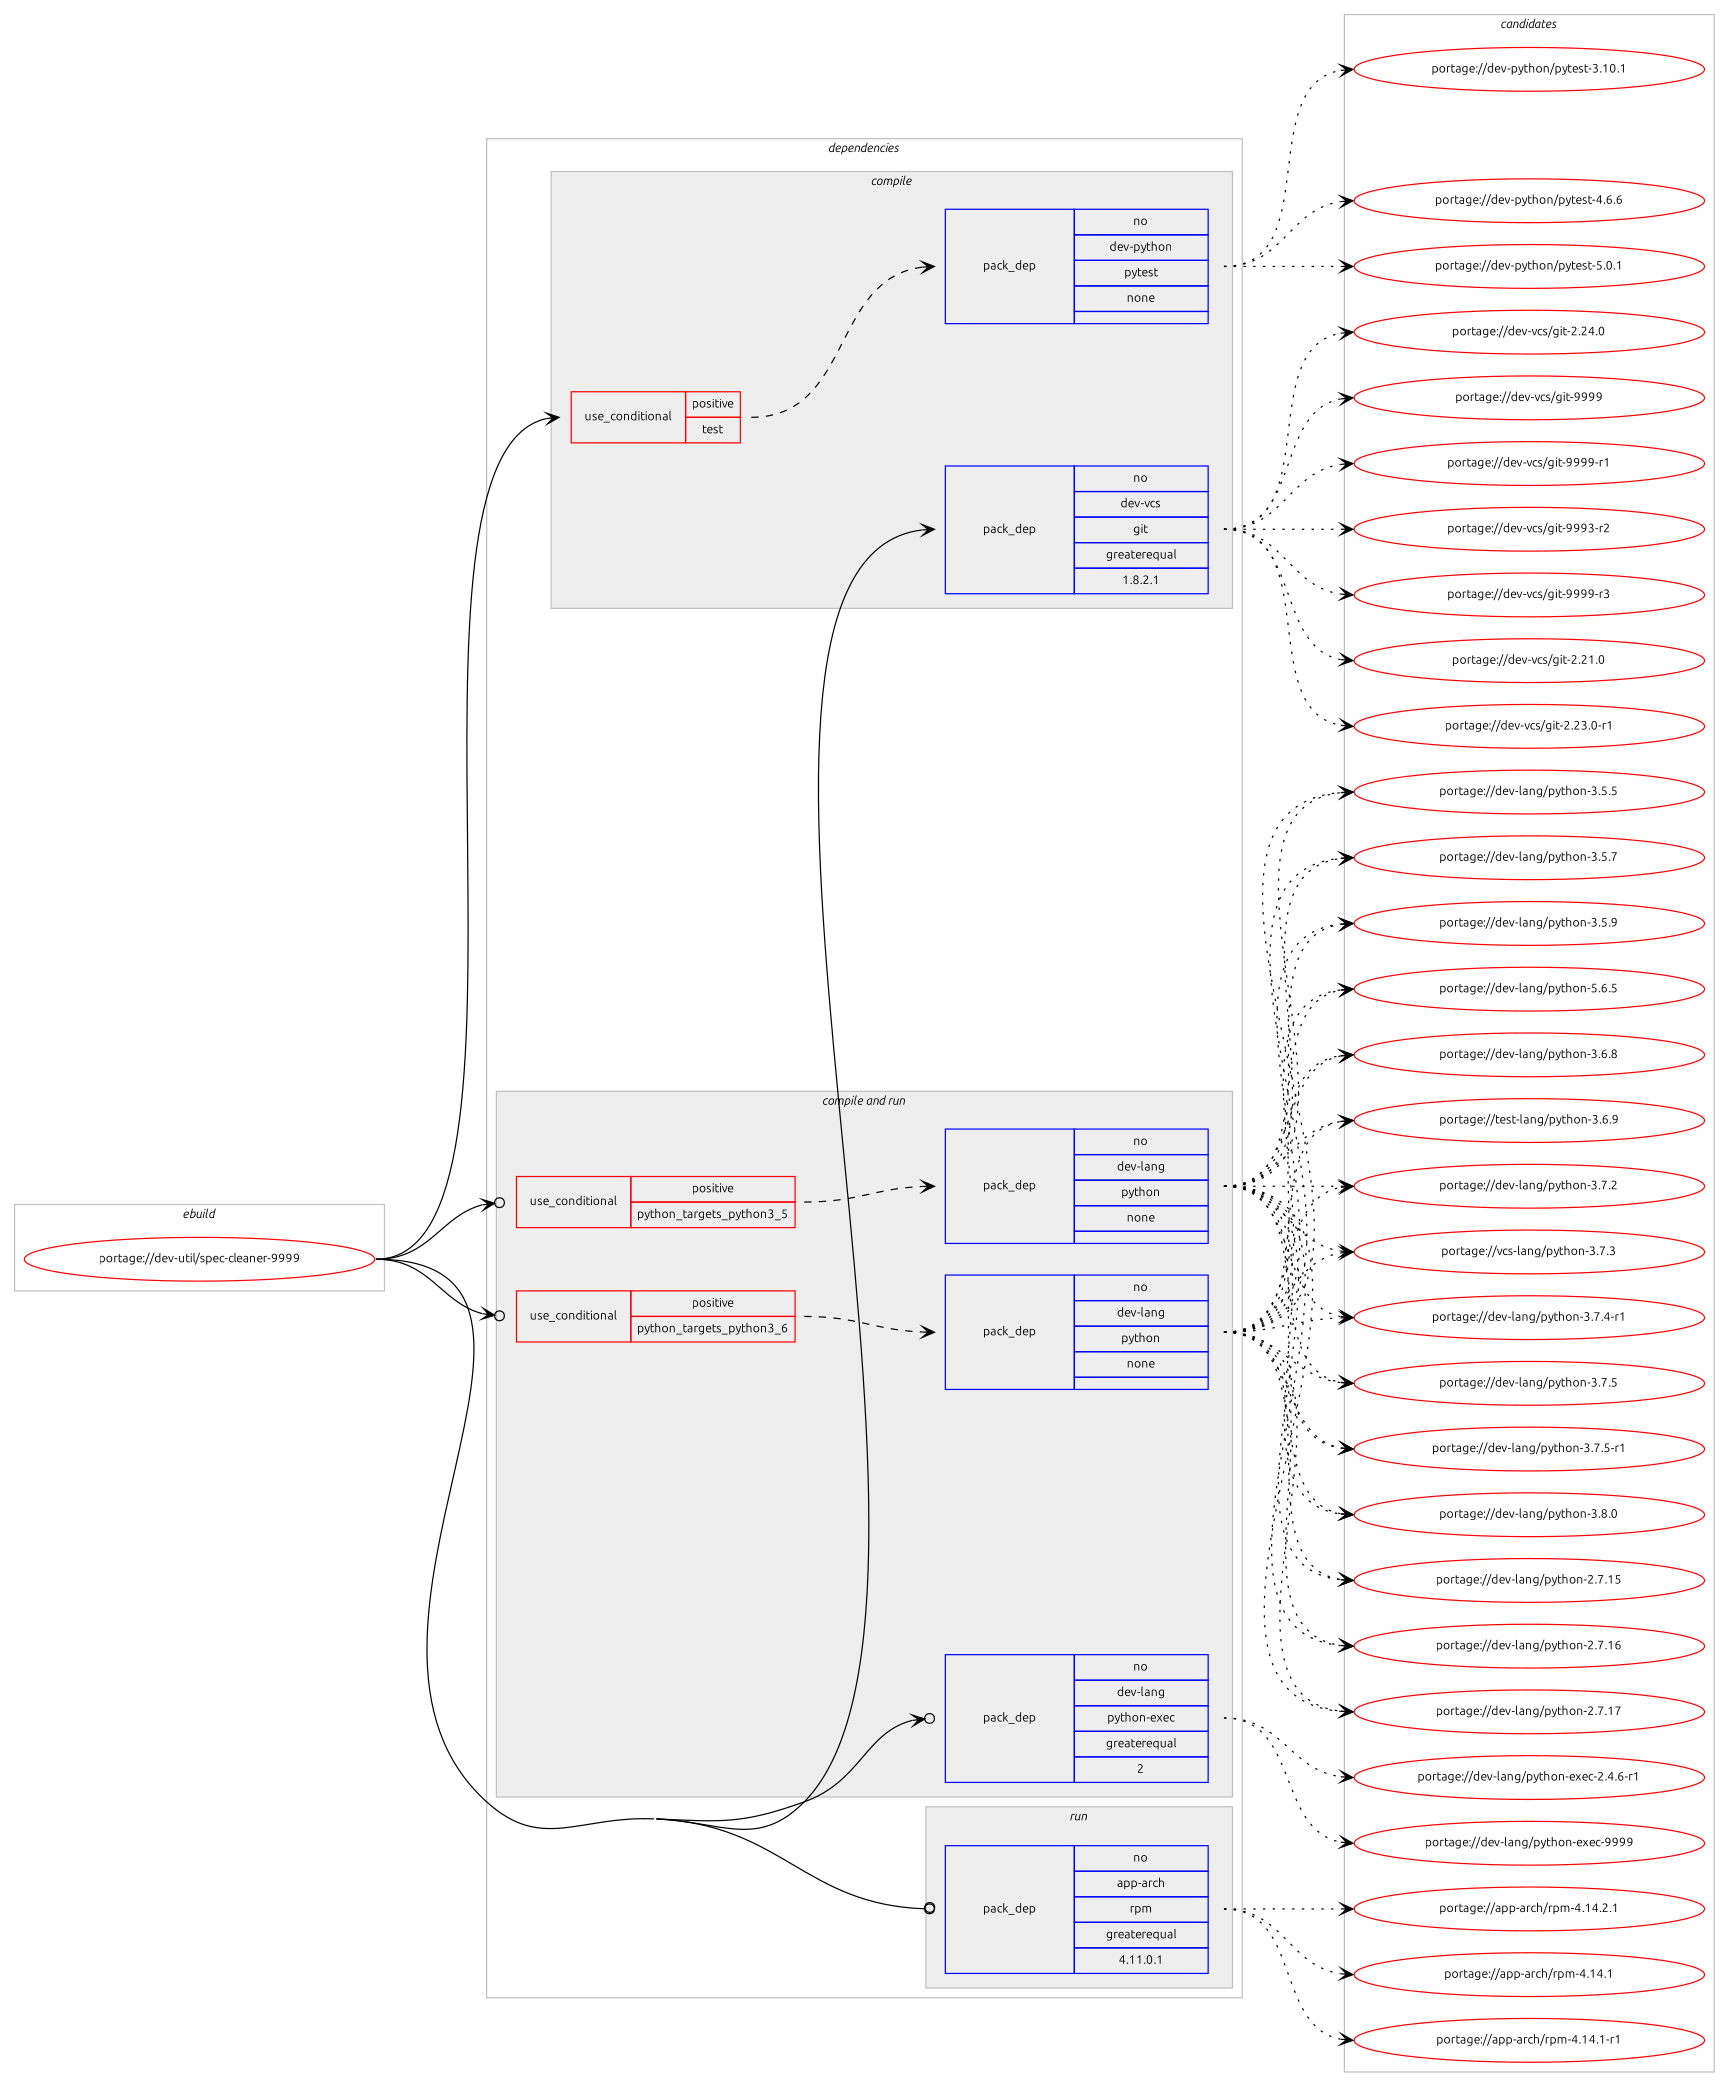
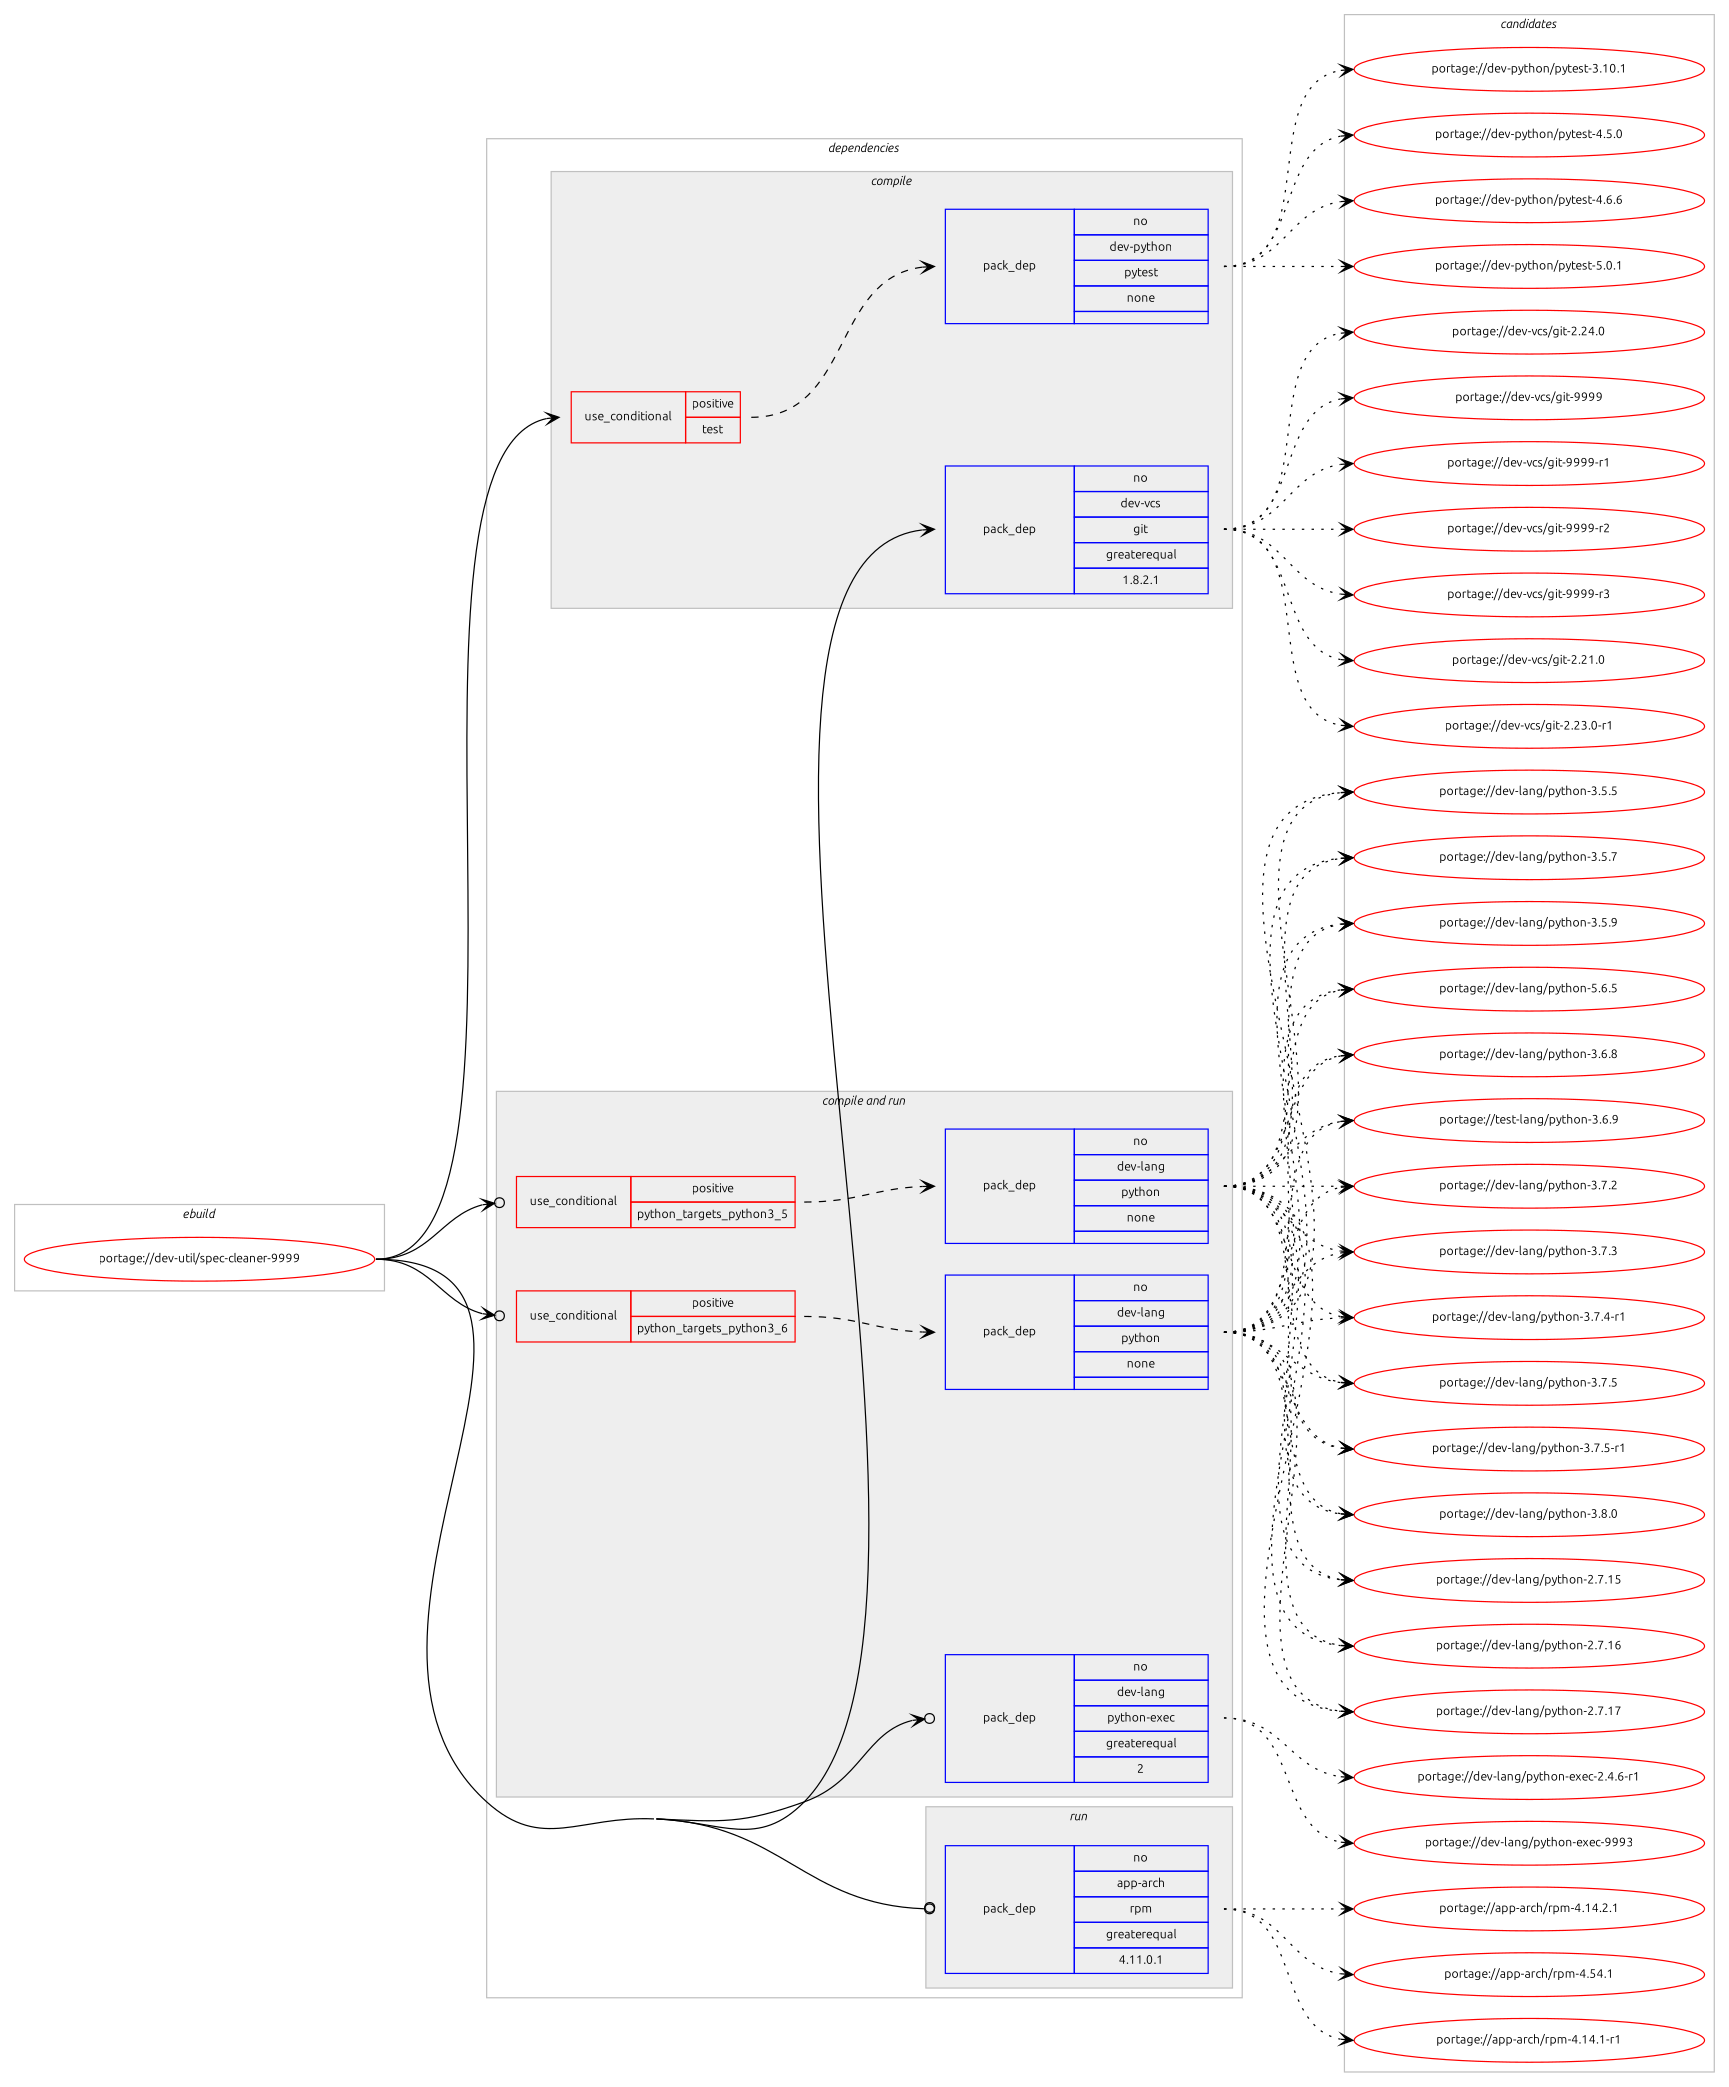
  digraph {
    compound=true
    concentrate=true
    fontname=Ubuntu
    fontsize=10
    newrank=true
    rankdir=LR
    ranksep=1.5
    node [color=red fontname=Ubuntu fontsize=10]
    edge [arrowhead=vee fontname=Ubuntu headport=w style=dotted tailport=e weight=100]
    n1 [label="portage://dev-util/spec-cleaner-9999" width=4]
    n2 [color=blue label=<<TABLE BORDER="0" CELLBORDER="1" CELLSPACING="0" CELLPADDING="4" WIDTH="220"><TR><TD ROWSPAN="6" CELLPADDING="30">pack_dep</TD></TR><TR><TD WIDTH="110">no</TD></TR><TR><TD>dev-python</TD></TR><TR><TD>pytest</TD></TR><TR><TD>none</TD></TR><TR><TD></TD></TR></TABLE>> shape=none]
    n3 [label=<<TABLE BORDER="0" CELLBORDER="1" CELLSPACING="0" CELLPADDING="4"><TR><TD ROWSPAN="3" CELLPADDING="10">use_conditional</TD></TR><TR><TD>positive</TD></TR><TR><TD>test</TD></TR></TABLE>> shape=none]
    n4 [color=blue label=<<TABLE BORDER="0" CELLBORDER="1" CELLSPACING="0" CELLPADDING="4" WIDTH="220"><TR><TD ROWSPAN="6" CELLPADDING="30">pack_dep</TD></TR><TR><TD WIDTH="110">no</TD></TR><TR><TD>dev-vcs</TD></TR><TR><TD>git</TD></TR><TR><TD>greaterequal</TD></TR><TR><TD>1.8.2.1</TD></TR></TABLE>> shape=none]
    n5 [color=blue label=<<TABLE BORDER="0" CELLBORDER="1" CELLSPACING="0" CELLPADDING="4" WIDTH="220"><TR><TD ROWSPAN="6" CELLPADDING="30">pack_dep</TD></TR><TR><TD WIDTH="110">no</TD></TR><TR><TD>dev-lang</TD></TR><TR><TD>python</TD></TR><TR><TD>none</TD></TR><TR><TD></TD></TR></TABLE>> shape=none]
    n6 [label=<<TABLE BORDER="0" CELLBORDER="1" CELLSPACING="0" CELLPADDING="4"><TR><TD ROWSPAN="3" CELLPADDING="10">use_conditional</TD></TR><TR><TD>positive</TD></TR><TR><TD>python_targets_python3_5</TD></TR></TABLE>> shape=none]
    n7 [color=blue label=<<TABLE BORDER="0" CELLBORDER="1" CELLSPACING="0" CELLPADDING="4" WIDTH="220"><TR><TD ROWSPAN="6" CELLPADDING="30">pack_dep</TD></TR><TR><TD WIDTH="110">no</TD></TR><TR><TD>dev-lang</TD></TR><TR><TD>python</TD></TR><TR><TD>none</TD></TR><TR><TD></TD></TR></TABLE>> shape=none]
    n8 [label=<<TABLE BORDER="0" CELLBORDER="1" CELLSPACING="0" CELLPADDING="4"><TR><TD ROWSPAN="3" CELLPADDING="10">use_conditional</TD></TR><TR><TD>positive</TD></TR><TR><TD>python_targets_python3_6</TD></TR></TABLE>> shape=none]
    n9 [color=blue label=<<TABLE BORDER="0" CELLBORDER="1" CELLSPACING="0" CELLPADDING="4" WIDTH="220"><TR><TD ROWSPAN="6" CELLPADDING="30">pack_dep</TD></TR><TR><TD WIDTH="110">no</TD></TR><TR><TD>dev-lang</TD></TR><TR><TD>python-exec</TD></TR><TR><TD>greaterequal</TD></TR><TR><TD>2</TD></TR></TABLE>> shape=none]
    n10 [color=blue label=<<TABLE BORDER="0" CELLBORDER="1" CELLSPACING="0" CELLPADDING="4" WIDTH="220"><TR><TD ROWSPAN="6" CELLPADDING="30">pack_dep</TD></TR><TR><TD WIDTH="110">no</TD></TR><TR><TD>app-arch</TD></TR><TR><TD>rpm</TD></TR><TR><TD>greaterequal</TD></TR><TR><TD>4.11.0.1</TD></TR></TABLE>> shape=none]
    n11 [label="portage://dev-python/pytest-3.10.1" width=4]
+   n12 [label="portage://dev-python/pytest-4.5.0" width=4]
    n13 [label="portage://dev-python/pytest-4.6.6" width=4]
    n14 [label="portage://dev-python/pytest-5.0.1" width=4]
    n15 [label="portage://dev-vcs/git-2.21.0" width=4]
    n16 [label="portage://dev-vcs/git-2.23.0-r1" width=4]
    n17 [label="portage://dev-vcs/git-2.24.0" width=4]
    n18 [label="portage://dev-vcs/git-9999" width=4]
    n19 [label="portage://dev-vcs/git-9999-r1" width=4]
-   n20 [label="portage://dev-vcs/git-9993-r2" width=4]
+   n20 [label="portage://dev-vcs/git-9999-r2" width=4]
    n21 [label="portage://dev-vcs/git-9999-r3" width=4]
    n22 [label="portage://dev-lang/python-2.7.15" width=4]
    n23 [label="portage://dev-lang/python-2.7.16" width=4]
    n24 [label="portage://dev-lang/python-2.7.17" width=4]
    n25 [label="portage://dev-lang/python-3.5.5" width=4]
    n26 [label="portage://dev-lang/python-3.5.7" width=4]
    n27 [label="portage://dev-lang/python-3.5.9" width=4]
    n28 [label="portage://dev-lang/python-5.6.5" width=4]
    n29 [label="portage://dev-lang/python-3.6.8" width=4]
    n30 [label="portage://test-lang/python-3.6.9" width=4]
    n31 [label="portage://dev-lang/python-3.7.2" width=4]
-   n32 [label="portage://vcs-lang/python-3.7.3" width=4]
+   n32 [label="portage://dev-lang/python-3.7.3" width=4]
    n33 [label="portage://dev-lang/python-3.7.4-r1" width=4]
    n34 [label="portage://dev-lang/python-3.7.5" width=4]
    n35 [label="portage://dev-lang/python-3.7.5-r1" width=4]
    n36 [label="portage://dev-lang/python-3.8.0" width=4]
    n37 [label="portage://dev-lang/python-exec-2.4.6-r1" width=4]
-   n38 [label="portage://dev-lang/python-exec-9999" width=4]
-   n39 [label="portage://app-arch/rpm-4.14.1" width=4]
+   n38 [label="portage://dev-lang/python-exec-9993" width=4]
+   n39 [label="portage://app-arch/rpm-4.54.1" width=4]
    n40 [label="portage://app-arch/rpm-4.14.1-r1" width=4]
    n41 [label="portage://app-arch/rpm-4.14.2.1" width=4]
    subgraph cluster_1 {
      color=gray
      label=<<i>ebuild</i>>
      rank=same
      n1
    }
    subgraph cluster_2 {
      color=gray
      label=<<i>dependencies</i>>
      subgraph cluster_3 {
        color=gray
        fillcolor="#eeeeee"
        label=<<i>compile</i>>
        style=filled
        subgraph sub_4 {
          color=gray
          fillcolor="#eeeeee"
          label=<<i>compile</i>>
          style=filled
          n3
          subgraph sub_5 {
            color=gray
            fillcolor="#eeeeee"
            label=<<i>compile</i>>
            style=filled
            n2
          }
        }
        subgraph sub_6 {
          color=gray
          fillcolor="#eeeeee"
          label=<<i>compile</i>>
          style=filled
          n4
        }
      }
      subgraph cluster_7 {
        color=gray
        fillcolor="#eeeeee"
        label=<<i>compile and run</i>>
        style=filled
        subgraph sub_8 {
          color=gray
          fillcolor="#eeeeee"
          label=<<i>compile and run</i>>
          style=filled
          n6
          subgraph sub_9 {
            color=gray
            fillcolor="#eeeeee"
            label=<<i>compile and run</i>>
            style=filled
            n5
          }
        }
        subgraph sub_10 {
          color=gray
          fillcolor="#eeeeee"
          label=<<i>compile and run</i>>
          style=filled
          n8
          subgraph sub_11 {
            color=gray
            fillcolor="#eeeeee"
            label=<<i>compile and run</i>>
            style=filled
            n7
          }
        }
        subgraph sub_12 {
          color=gray
          fillcolor="#eeeeee"
          label=<<i>compile and run</i>>
          style=filled
          n9
        }
      }
      subgraph cluster_13 {
        color=gray
        fillcolor="#eeeeee"
        label=<<i>run</i>>
        style=filled
        subgraph sub_14 {
          color=gray
          fillcolor="#eeeeee"
          label=<<i>run</i>>
          style=filled
          n10
        }
      }
    }
    subgraph cluster_15 {
      color=gray
      label=<<i>candidates</i>>
      rank=same
      subgraph sub_16 {
        color=black
        label=<<i>candidates</i>>
        nodesep=1
        rank=same
        n11
+       n12
        n13
        n14
      }
      subgraph sub_17 {
        color=black
        label=<<i>candidates</i>>
        nodesep=1
        rank=same
        n15
        n16
        n17
        n18
        n19
        n20
        n21
      }
      subgraph sub_18 {
        color=black
        label=<<i>candidates</i>>
        nodesep=1
        rank=same
        n22
        n23
        n24
        n25
        n26
        n27
        n28
        n29
        n30
        n31
        n32
        n33
        n34
        n35
        n36
      }
      subgraph sub_19 {
        color=black
        label=<<i>candidates</i>>
        nodesep=1
        rank=same
        n22
        n23
        n24
        n25
        n26
        n27
        n28
        n29
        n30
        n31
        n32
        n33
        n34
        n35
        n36
      }
      subgraph sub_20 {
        color=black
        label=<<i>candidates</i>>
        nodesep=1
        rank=same
        n37
        n38
      }
      subgraph sub_21 {
        color=black
        label=<<i>candidates</i>>
        nodesep=1
        rank=same
        n39
        n40
        n41
      }
    }
    n1 -> n3 [style=solid weight=20]
    n1 -> n4 [style=solid weight=20]
    n1 -> n6 [arrowhead=odotvee style=solid weight=20]
    n1 -> n8 [arrowhead=odotvee style=solid weight=20]
    n1 -> n9 [arrowhead=odotvee style=solid weight=20]
    n1 -> n10 [arrowhead=odot style=solid weight=20]
    n2 -> n11
+   n2 -> n12
    n2 -> n13
    n2 -> n14
    n3 -> n2 [style=dashed weight=20]
    n4 -> n15
    n4 -> n16
    n4 -> n17
    n4 -> n18
    n4 -> n19
    n4 -> n20
    n4 -> n21
    n5 -> n22
    n5 -> n23
    n5 -> n24
    n5 -> n25
    n5 -> n26
    n5 -> n27
    n5 -> n28
    n5 -> n29
    n5 -> n30
    n5 -> n31
    n5 -> n32
    n5 -> n33
    n5 -> n34
    n5 -> n35
    n5 -> n36
    n6 -> n5 [style=dashed weight=20]
    n7 -> n22
    n7 -> n23
    n7 -> n24
    n7 -> n25
    n7 -> n26
    n7 -> n27
    n7 -> n28
    n7 -> n29
    n7 -> n30
    n7 -> n31
    n7 -> n32
    n7 -> n33
    n7 -> n34
    n7 -> n35
    n7 -> n36
    n8 -> n7 [style=dashed weight=20]
    n9 -> n37
    n9 -> n38
    n10 -> n39
    n10 -> n40
    n10 -> n41
  }
